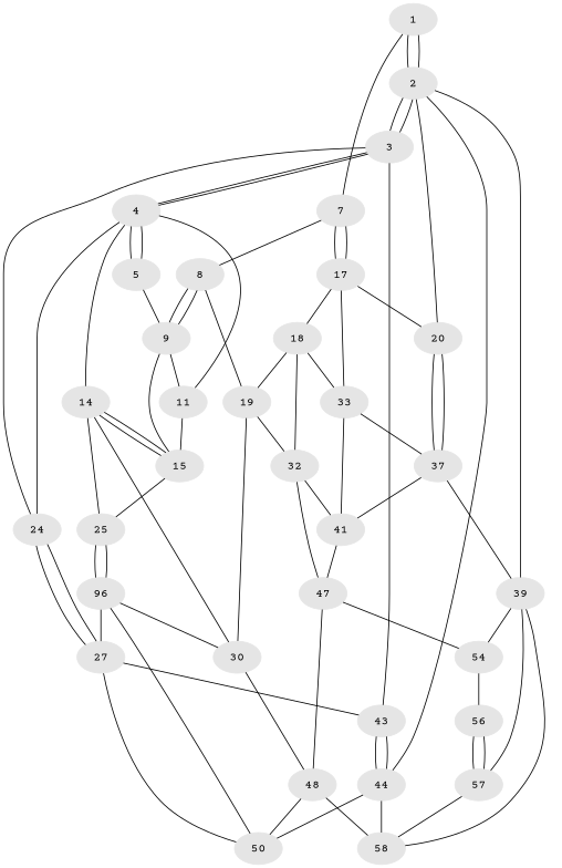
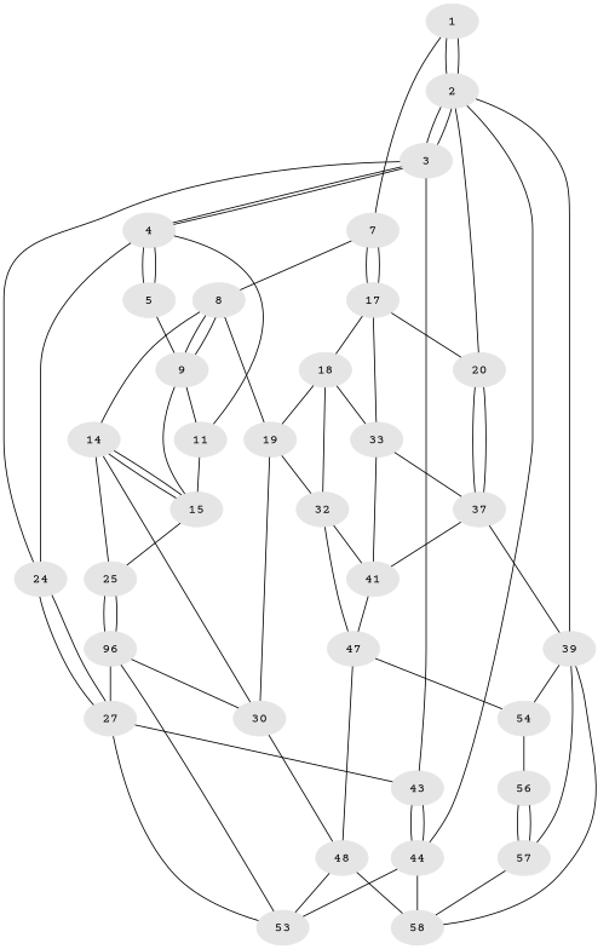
  graph {
    fontname="Courier Prime"
    node [color=gray90 fontname="Courier Prime" style=filled]
    edge [fontname="Courier Prime"]
    1 [super="+6"]
    2 [super="+16"]
    7
    3 [super="+23"]
    20
    39 [super="+40"]
    44 [super="+52"]
    8 [super="+13"]
    17 [super="+21"]
    4 [super="+12"]
    24
    43
    37 [super="+38"]
    54 [super="+55"]
    57 [super="+60"]
    58 [super="+61"]
-   50 [super="+51"]
+   50 [super="+51" label=53]
    5
    11
    27 [super="+45"]
    9 [super="+10"]
    15 [super="+22"]
    14 [super="+28"]
    19 [super="+29"]
    18 [super="+31"]
    33 [super="+34"]
    25
    30 [super="+35"]
    32 [super="+42"]
    n30 [label=96 super="+36"]
    48 [super="+53"]
    41 [super="+46"]
    47 [super="+49"]
    56 [super="+59"]
    1 -- 2 [weight=2]
    1 -- 2
    1 -- 7
    2 -- 3
    2 -- 3
    2 -- 20
    2 -- 39
    2 -- 44
    7 -- 8
    7 -- 17
    7 -- 17
    3 -- 4
    3 -- 4
    3 -- 24
    3 -- 43
    20 -- 37
    20 -- 37
    39 -- 54
    39 -- 57
    39 -- 58
    44 -- 58 [weight=2]
    44 -- 50
    8 -- 9
    8 -- 9
-   4 -- 14
+   8 -- 14
    8 -- 19
    17 -- 20
    17 -- 18
    17 -- 33
    4 -- 24
    4 -- 5
    4 -- 5
    4 -- 11
    24 -- 27
    24 -- 27
    43 -- 44
    43 -- 44
    37 -- 39
    37 -- 41
    54 -- 56 [weight=2]
    57 -- 58
    5 -- 9
    11 -- 15
    27 -- 43
    27 -- 50
    9 -- 11
    9 -- 15
    15 -- 25
    14 -- 15
    14 -- 15
    14 -- 25
    14 -- 30
    19 -- 30
    19 -- 32
    18 -- 19
    18 -- 33
    18 -- 32
    33 -- 37
    33 -- 41
    25 -- n30
    25 -- n30
    30 -- 48
    32 -- 41
    32 -- 47
    n30 -- 50
    n30 -- 27
    n30 -- 30
    48 -- 58
    48 -- 50
    41 -- 47
    47 -- 54
    47 -- 48
    56 -- 57 [weight=2]
    56 -- 57
  }
